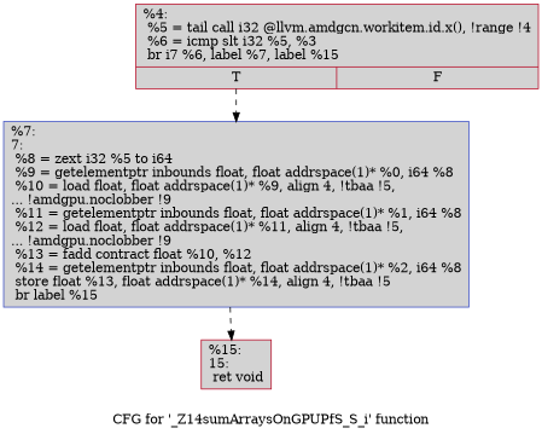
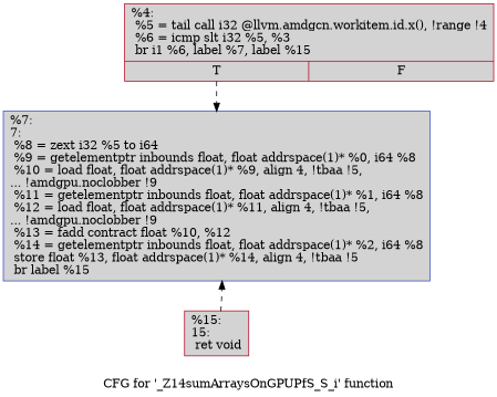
  digraph {
    label="CFG for '_Z14sumArraysOnGPUPfS_S_i' function"
    node [color="#b70d28ff" fillcolor=lightgrey shape=record style=filled]
    edge [style=dashed]
-   n1 [label="{%4:\l  %5 = tail call i32 @llvm.amdgcn.workitem.id.x(), !range !4\l  %6 = icmp slt i32 %5, %3\l  br i7 %6, label %7, label %15\l|{<s0>T|<s1>F}}"]
+   n1 [label="{%4:\l  %5 = tail call i32 @llvm.amdgcn.workitem.id.x(), !range !4\l  %6 = icmp slt i32 %5, %3\l  br i1 %6, label %7, label %15\l|{<s0>T|<s1>F}}"]
    n2 [color="#3d50c3ff" label="{%7:\l7:                                                \l  %8 = zext i32 %5 to i64\l  %9 = getelementptr inbounds float, float addrspace(1)* %0, i64 %8\l  %10 = load float, float addrspace(1)* %9, align 4, !tbaa !5,\l... !amdgpu.noclobber !9\l  %11 = getelementptr inbounds float, float addrspace(1)* %1, i64 %8\l  %12 = load float, float addrspace(1)* %11, align 4, !tbaa !5,\l... !amdgpu.noclobber !9\l  %13 = fadd contract float %10, %12\l  %14 = getelementptr inbounds float, float addrspace(1)* %2, i64 %8\l  store float %13, float addrspace(1)* %14, align 4, !tbaa !5\l  br label %15\l}"]
    n3 [label="{%15:\l15:                                               \l  ret void\l}"]
    n1 -> n2 [tailport=s0]
-   n2 -> n3
+   n3 -> n2
  }
